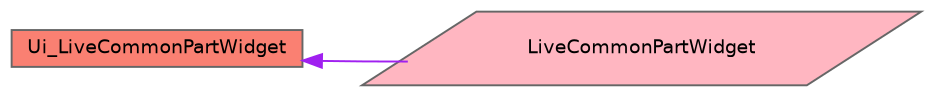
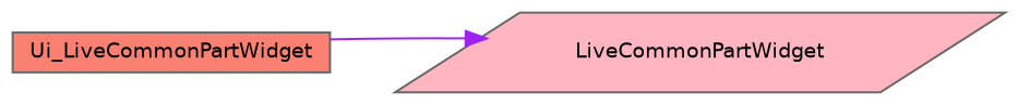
  digraph {
    rankdir=LR
    node [color=grey40 fontname=Helvetica fontsize=10 style=filled]
    n1 [fillcolor=salmon height=0.2 label=Ui_LiveCommonPartWidget shape=box width=0.4]
    n2 [fillcolor=lightpink height=0.2 label=LiveCommonPartWidget shape=parallelogram width=0.4]
-   n1 -> n2 [color=purple dir=back fontname=Helvetica fontsize=10 labelfontname=Helvetica labelfontsize=10 style=solid]
+   n2 -> n1 [color=purple dir=back fontname=Helvetica fontsize=10 labelfontname=Helvetica labelfontsize=10 style=solid]
  }
